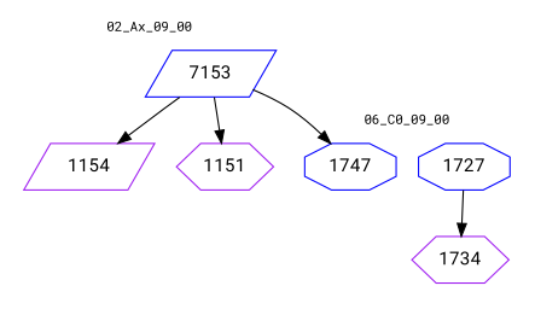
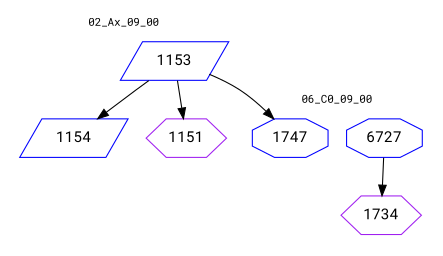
  digraph {
    fontname="Roboto Mono"
    node [color=blue fontname="Roboto Mono" shape=parallelogram]
    edge [color=black fontname="Roboto Mono"]
-   n1 [label=7153]
-   n2 [color=purple label=1154]
+   n1 [label=1153]
+   n2 [label=1154]
    n3 [color=purple label=1151 shape=hexagon]
-   n4 [label=1727 shape=octagon]
+   n4 [label=6727 shape=octagon]
    n5 [color=purple label=1734 shape=hexagon]
    n6 [label=1747 shape=octagon]
    subgraph cluster_1 {
      color=white
      fontsize=10
      label="02_Ax_09_00"
      n1
      n2
      n3
    }
    subgraph cluster_2 {
      color=white
      fontsize=10
      label="06_C0_09_00"
      n4
      n5
      n6
    }
    n1 -> n2
    n1 -> n3
    n1 -> n6
    n4 -> n5
  }
